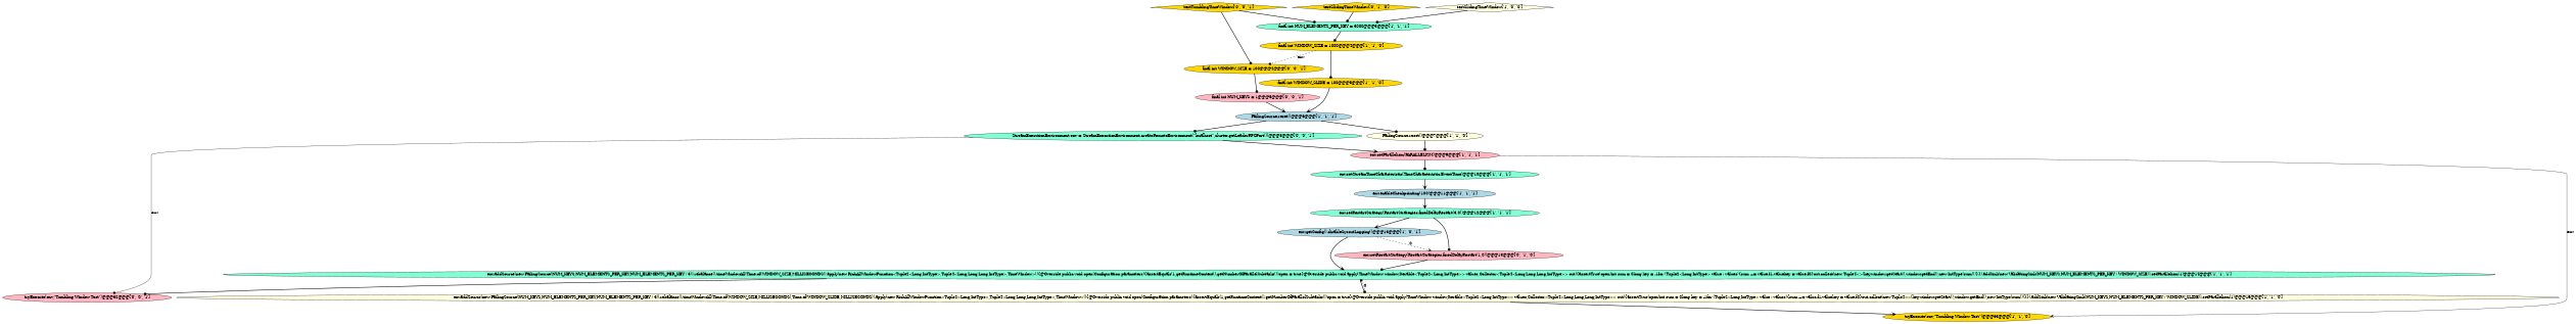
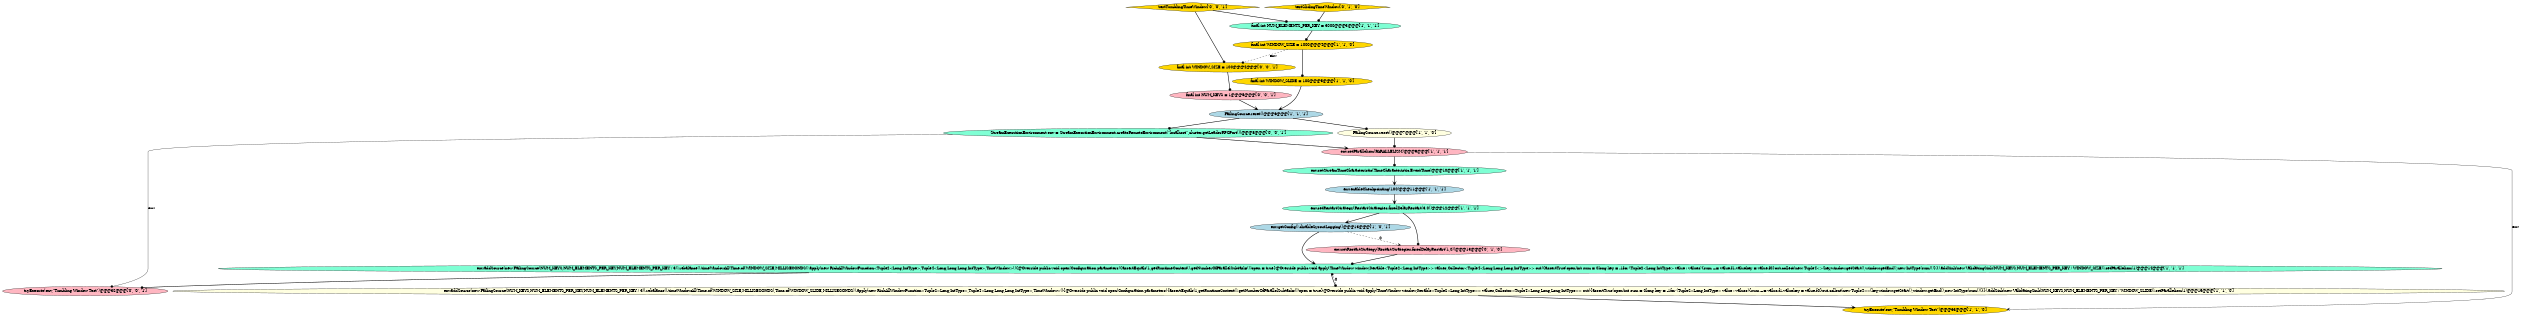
  digraph {
    node [fillcolor=gold shape=ellipse style=filled]
    edge [arrowhead=dot style=bold]
    n1 [fillcolor=lightpink label="tryExecute(env,\"Tumbling Window Test\")@@@32@@@['0', '0', '1']"]
    n2 [fillcolor=lightyellow label="FailingSource.reset()@@@7@@@['1', '1', '0']"]
    n3 [fillcolor=lightpink label="env.setParallelism(PARALLELISM)@@@9@@@['1', '1', '1']"]
    n4 [label="tryExecute(env,\"Tumbling Window Test\")@@@33@@@['1', '1', '0']"]
    n5 [fillcolor=aquamarine label="env.setStreamTimeCharacteristic(TimeCharacteristic.EventTime)@@@10@@@['1', '1', '1']"]
    n6 [fillcolor=lightpink label="final int NUM_KEYS = 1@@@5@@@['0', '0', '1']"]
    n7 [fillcolor=lightblue label="FailingSource.reset()@@@6@@@['1', '1', '1']"]
    n8 [fillcolor=aquamarine label="StreamExecutionEnvironment env = StreamExecutionEnvironment.createRemoteEnvironment(\"localhost\",cluster.getLeaderRPCPort())@@@8@@@['0', '0', '1']"]
-   n9 [fillcolor=lightyellow label="testSlidingTimeWindow['1', '0', '0']" shape=diamond]
    n10 [fillcolor=aquamarine label="final int NUM_ELEMENTS_PER_KEY = 3000@@@3@@@['1', '1', '1']"]
    n11 [label="final int WINDOW_SIZE = 1000@@@4@@@['1', '1', '0']"]
    n12 [label="testTumblingTimeWindow['0', '0', '1']" shape=diamond]
    n13 [label="final int WINDOW_SIZE = 100@@@4@@@['0', '0', '1']"]
    n14 [fillcolor=lightblue label="env.enableCheckpointing(100)@@@11@@@['1', '1', '1']"]
    n15 [fillcolor=aquamarine label="env.setRestartStrategy(RestartStrategies.fixedDelayRestart(3,0))@@@12@@@['1', '1', '1']"]
    n16 [fillcolor=lightpink label="env.setRestartStrategy(RestartStrategies.fixedDelayRestart(1,0))@@@13@@@['0', '1', '0']"]
    n17 [fillcolor=lightblue label="env.getConfig().disableSysoutLogging()@@@13@@@['1', '0', '1']"]
    n18 [fillcolor=aquamarine label="env.addSource(new FailingSource(NUM_KEYS,NUM_ELEMENTS_PER_KEY,NUM_ELEMENTS_PER_KEY / 3)).rebalance().timeWindowAll(Time.of(WINDOW_SIZE,MILLISECONDS)).apply(new RichAllWindowFunction<Tuple2<Long,IntType>,Tuple4<Long,Long,Long,IntType>,TimeWindow>(){@Override public void open(Configuration parameters){assertEquals(1,getRuntimeContext().getNumberOfParallelSubtasks())open = true}@Override public void apply(TimeWindow window,Iterable<Tuple2<Long,IntType>> values,Collector<Tuple4<Long,Long,Long,IntType>> out){assertTrue(open)int sum = 0long key = -1for (Tuple2<Long,IntType> value : values){sum += value.f1.valuekey = value.f0}out.collect(new Tuple4<>(key,window.getStart(),window.getEnd(),new IntType(sum)))}}).addSink(new ValidatingSink(NUM_KEYS,NUM_ELEMENTS_PER_KEY / WINDOW_SIZE)).setParallelism(1)@@@14@@@['1', '1', '1']"]
    n19 [fillcolor=lightyellow label="env.addSource(new FailingSource(NUM_KEYS,NUM_ELEMENTS_PER_KEY,NUM_ELEMENTS_PER_KEY / 3)).rebalance().timeWindowAll(Time.of(WINDOW_SIZE,MILLISECONDS),Time.of(WINDOW_SLIDE,MILLISECONDS)).apply(new RichAllWindowFunction<Tuple2<Long,IntType>,Tuple4<Long,Long,Long,IntType>,TimeWindow>(){@Override public void open(Configuration parameters){assertEquals(1,getRuntimeContext().getNumberOfParallelSubtasks())open = true}@Override public void apply(TimeWindow window,Iterable<Tuple2<Long,IntType>> values,Collector<Tuple4<Long,Long,Long,IntType>> out){assertTrue(open)int sum = 0long key = -1for (Tuple2<Long,IntType> value : values){sum += value.f1.valuekey = value.f0}out.collect(new Tuple4<>(key,window.getStart(),window.getEnd(),new IntType(sum)))}}).addSink(new ValidatingSink(NUM_KEYS,NUM_ELEMENTS_PER_KEY / WINDOW_SLIDE)).setParallelism(1)@@@15@@@['1', '1', '0']"]
    n20 [label="final int WINDOW_SLIDE = 100@@@5@@@['1', '1', '0']"]
    n21 [label="testSlidingTimeWindow['0', '1', '0']" shape=diamond]
    n2 -> n3
    n3 -> n4 [arrowhead=vee label=env style=solid]
    n3 -> n5
    n5 -> n14 [arrowhead=vee]
    n6 -> n7 [arrowhead=vee]
    n7 -> n2
    n7 -> n8
    n8 -> n1 [label=env style=solid]
    n8 -> n3 [arrowhead=vee]
-   n9 -> n10
    n10 -> n11
    n11 -> n13 [label=env style=dashed]
    n11 -> n20
    n12 -> n10
    n12 -> n13
    n13 -> n6
    n14 -> n15 [arrowhead=vee]
    n15 -> n16
    n15 -> n17 [arrowhead=vee]
    n16 -> n18
    n17 -> n16 [arrowhead=vee label=0 style=dashed]
    n17 -> n18 [arrowhead=vee]
    n18 -> n1
    n18 -> n19
    n19 -> n4 [arrowhead=vee]
    n19 -> n18 [label=0 style=dashed]
    n20 -> n7 [arrowhead=vee]
    n21 -> n10
  }
